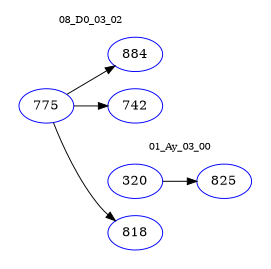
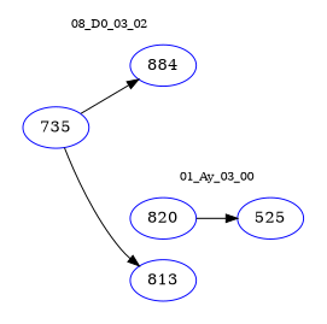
  digraph {
    rankdir=LR
    node [color=blue]
    edge [color=black]
-   n1 [label=320]
-   n2 [label=818]
-   n3 [label=825]
-   n4 [label=775]
-   n5 [label=742]
+   n1 [label=820]
+   n2 [label=813]
+   n3 [label=525]
+   n4 [label=735]
    n6 [label=884]
    subgraph cluster_1 {
      color=white
      fontsize=10
      label="01_Ay_03_00"
      n1
      n2
      n3
    }
    subgraph cluster_2 {
      color=white
      fontsize=10
      label="08_D0_03_02"
      n4
-     n5
      n6
    }
    n1 -> n3
    n4 -> n2
-   n4 -> n5
    n4 -> n6
  }
